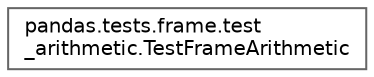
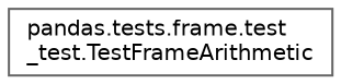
  digraph {
    rankdir=LR
-   n1 [color=grey40 fillcolor=white fontname=Helvetica fontsize=10 height=0.2 label="pandas.tests.frame.test\l_arithmetic.TestFrameArithmetic" shape=box style=filled width=0.4]
+   n1 [color=grey40 fillcolor=white fontname=Helvetica fontsize=10 height=0.2 label="pandas.tests.frame.test\l_test.TestFrameArithmetic" shape=box style=filled width=0.4]
  }
